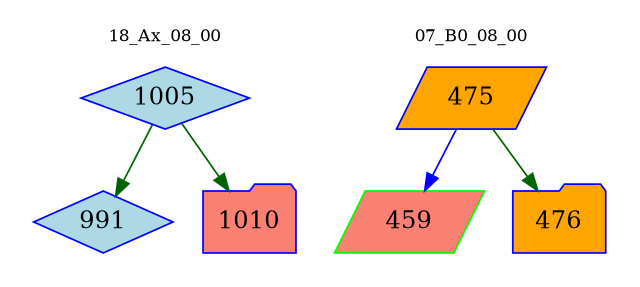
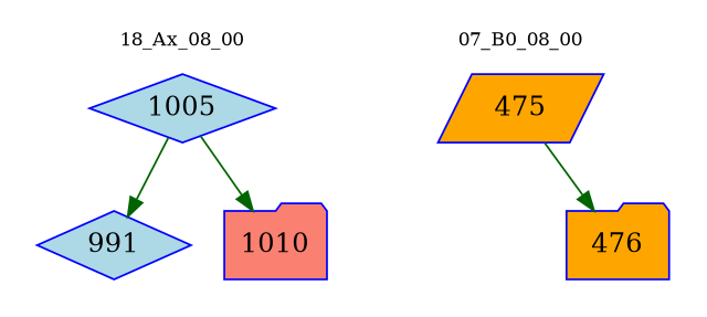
  digraph {
    fontname="DejaVu Serif"
    node [color=blue fillcolor=lightblue fontname="DejaVu Serif" shape=diamond style=filled]
    edge [color=darkgreen fontname="DejaVu Serif"]
    n1 [label=1005]
    n2 [label=991]
    n3 [fillcolor=salmon label=1010 shape=folder]
    n4 [fillcolor=orange label=475 shape=parallelogram]
-   n5 [color=green fillcolor=salmon label=459 shape=parallelogram]
    n6 [fillcolor=orange label=476 shape=folder]
    subgraph cluster_1 {
      color=white
      fontsize=10
      label="18_Ax_08_00"
      n1
      n2
      n3
    }
    subgraph cluster_2 {
      color=white
      fontsize=10
      label="07_B0_08_00"
      n4
-     n5
      n6
    }
    n1 -> n2
    n1 -> n3
-   n4 -> n5 [color=blue]
    n4 -> n6
  }
